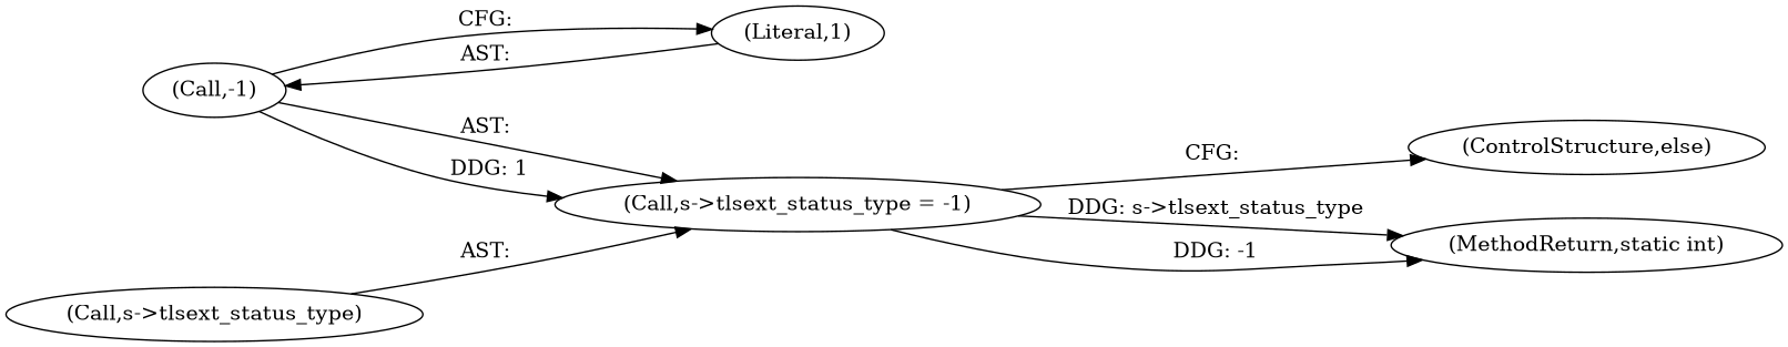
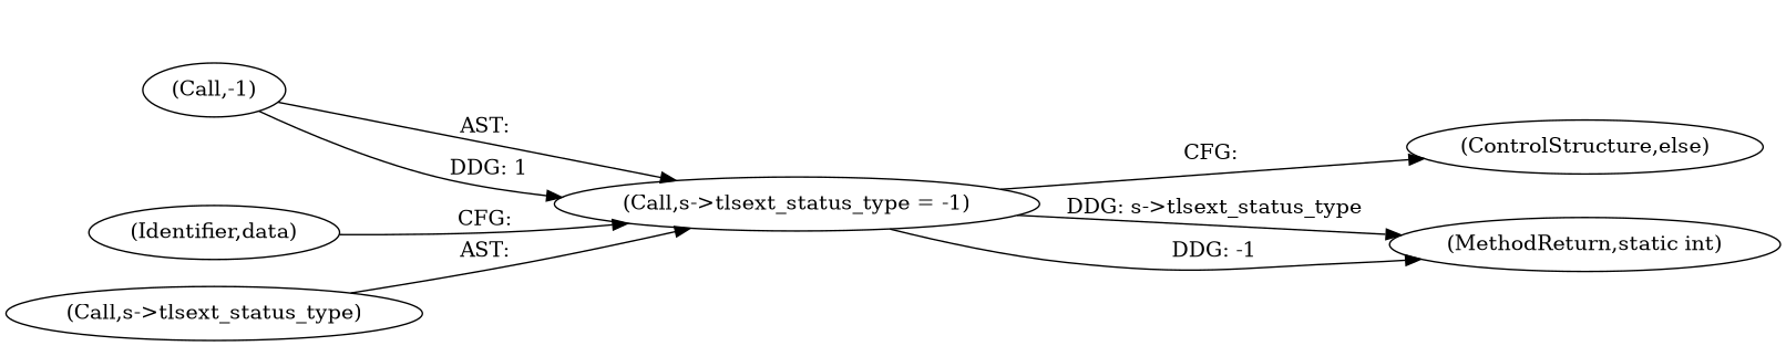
  digraph {
    rankdir=LR
    n1 [label="(Call,s->tlsext_status_type = -1)"]
    n2 [label="(ControlStructure,else)"]
    n3 [label="(MethodReturn,static int)"]
    n4 [label="(Call,-1)"]
-   n5 [label="(Literal,1)"]
+   n6 [label="(Identifier,data)"]
    n7 [label="(Call,s->tlsext_status_type)"]
    n1 -> n2 [label="CFG: "]
    n1 -> n3 [label="DDG: s->tlsext_status_type"]
    n1 -> n3 [label="DDG: -1"]
    n4 -> n1 [label="AST: "]
    n4 -> n1 [label="DDG: 1"]
-   n4 -> n5 [label="CFG: "]
-   n5 -> n4 [label="AST: "]
+   n6 -> n1 [label="CFG: "]
    n7 -> n1 [label="AST: "]
  }
